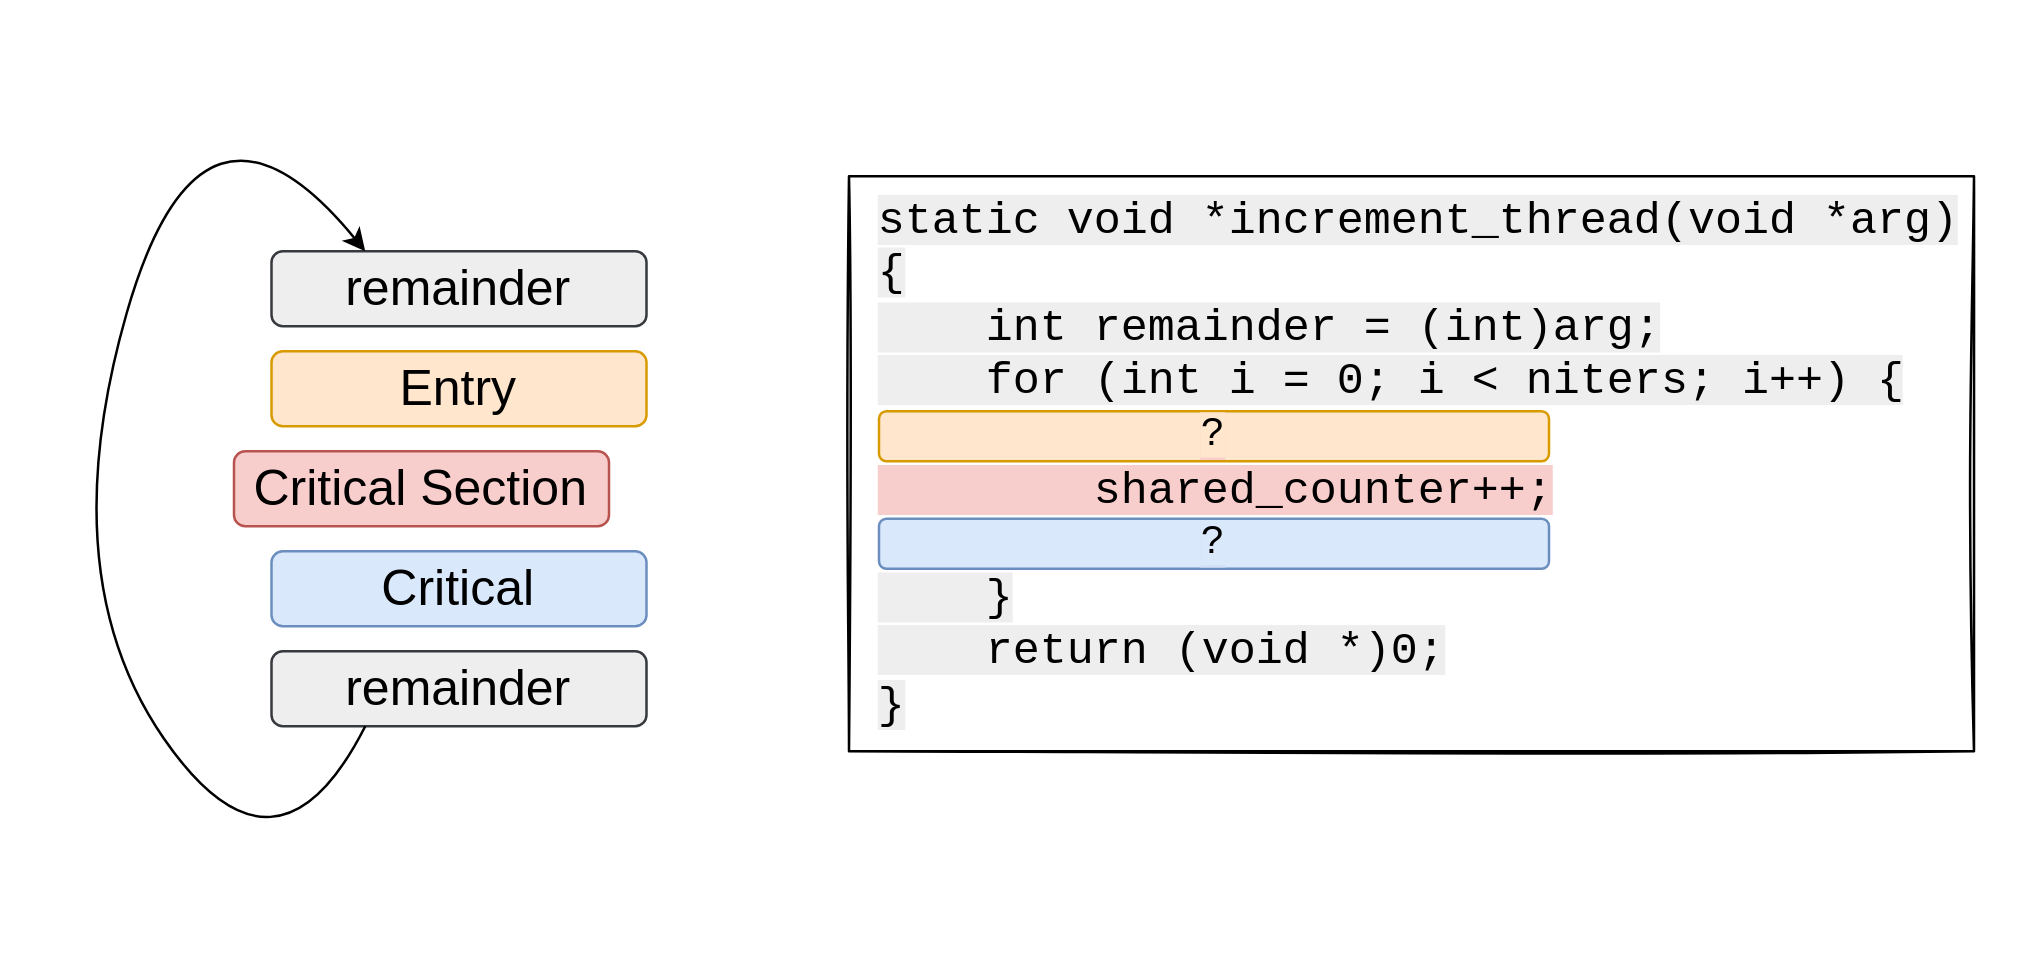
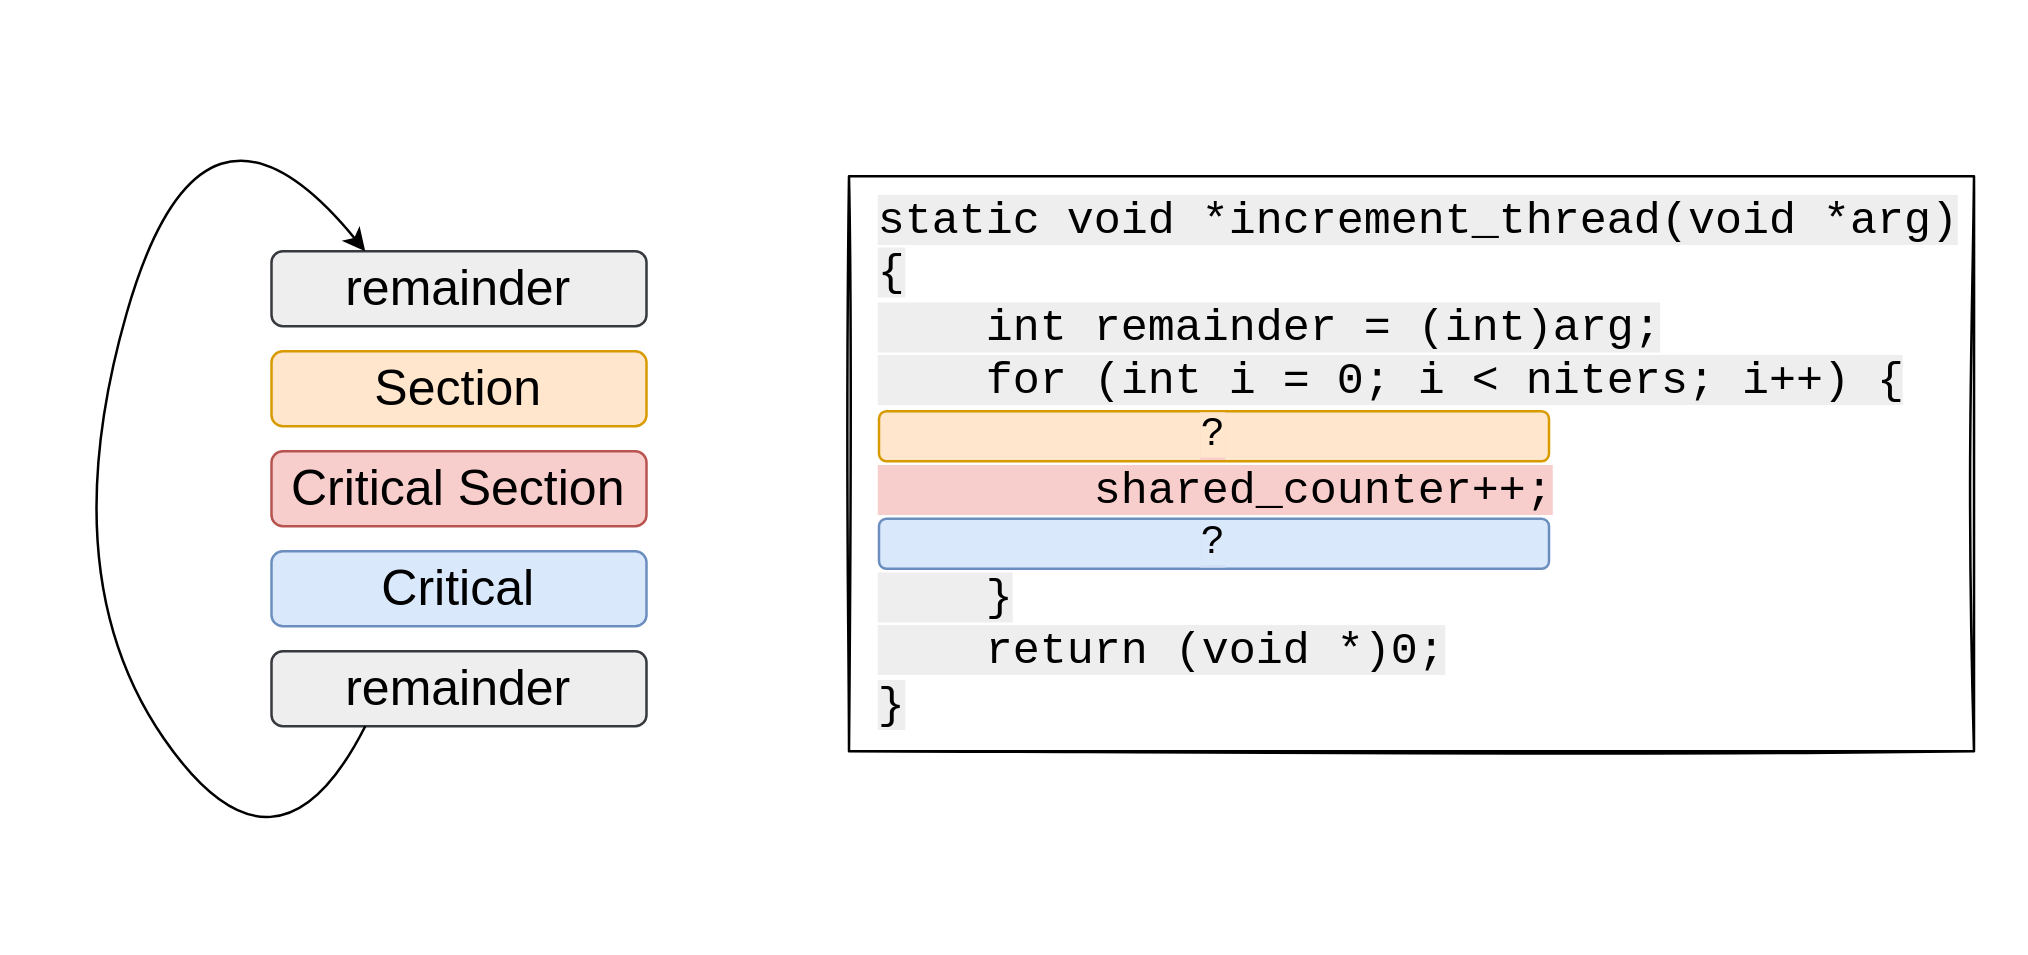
  <mxCell id="0" />
  <mxCell id="1" parent="0" />
  <mxCell id="2" value="&lt;font style=&quot;font-size: 20px;&quot;&gt;remainder&lt;/font&gt;" style="rounded=1;whiteSpace=wrap;html=1;fillColor=#eeeeee;strokeColor=#36393d;fontSize=18;" vertex="1" parent="1"><mxGeometry x="108" y="100" width="150" height="30" as="geometry" /></mxCell>
- <mxCell id="3" value="&lt;font style=&quot;font-size: 20px;&quot;&gt;Entry&lt;/font&gt;" style="rounded=1;whiteSpace=wrap;html=1;fillColor=#ffe6cc;strokeColor=#d79b00;fontSize=18;glass=0;" vertex="1" parent="1"><mxGeometry x="108" y="140" width="150" height="30" as="geometry" /></mxCell>
- <mxCell id="4" value="&lt;font style=&quot;font-size: 20px;&quot;&gt;Critical Section&lt;/font&gt;" style="rounded=1;whiteSpace=wrap;html=1;fillColor=#f8cecc;strokeColor=#b85450;fontSize=18;glass=0;" vertex="1" parent="1"><mxGeometry x="93" y="180" width="150" height="30" as="geometry" /></mxCell>
+ <mxCell id="3" value="&lt;font style=&quot;font-size: 20px;&quot;&gt;Section&lt;/font&gt;" style="rounded=1;whiteSpace=wrap;html=1;fillColor=#ffe6cc;strokeColor=#d79b00;fontSize=18;glass=0;" vertex="1" parent="1"><mxGeometry x="108" y="140" width="150" height="30" as="geometry" /></mxCell>
+ <mxCell id="4" value="&lt;font style=&quot;font-size: 20px;&quot;&gt;Critical Section&lt;/font&gt;" style="rounded=1;whiteSpace=wrap;html=1;fillColor=#f8cecc;strokeColor=#b85450;fontSize=18;glass=0;" vertex="1" parent="1"><mxGeometry x="108" y="180" width="150" height="30" as="geometry" /></mxCell>
  <mxCell id="5" value="&lt;font style=&quot;font-size: 20px;&quot;&gt;Critical&lt;/font&gt;" style="rounded=1;whiteSpace=wrap;html=1;fillColor=#dae8fc;strokeColor=#6c8ebf;fontSize=18;glass=0;" vertex="1" parent="1"><mxGeometry x="108" y="220" width="150" height="30" as="geometry" /></mxCell>
  <mxCell id="6" value="&lt;font style=&quot;font-size: 20px;&quot;&gt;remainder&lt;/font&gt;" style="rounded=1;whiteSpace=wrap;html=1;fillColor=#eeeeee;strokeColor=#36393d;fontSize=18;" vertex="1" parent="1"><mxGeometry x="108" y="260" width="150" height="30" as="geometry" /></mxCell>
  <mxCell id="7" value="" style="curved=1;endArrow=classic;html=1;rounded=0;fontSize=20;exitX=0.25;exitY=1;exitDx=0;exitDy=0;entryX=0.25;entryY=0;entryDx=0;entryDy=0;" edge="1" parent="1" source="6" target="2"><mxGeometry width="50" height="50" relative="1" as="geometry"><mxPoint x="380" y="390" as="sourcePoint" /><mxPoint x="430" y="340" as="targetPoint" /><Array as="points"><mxPoint x="110" y="360" /><mxPoint x="20" y="230" /><mxPoint x="80" y="20" /></Array></mxGeometry></mxCell>
  <mxCell id="8" value="&lt;font style=&quot;font-size: 18px;&quot;&gt;&lt;span style=&quot;background-color: rgb(238, 238, 238);&quot;&gt;&lt;span style=&quot;color: rgb(0, 0, 0); font-family: &amp;quot;Courier New&amp;quot;; font-style: normal; font-variant-ligatures: normal; font-variant-caps: normal; font-weight: 400; letter-spacing: normal; orphans: 2; text-indent: 0px; text-transform: none; widows: 2; word-spacing: 0px; -webkit-text-stroke-width: 0px; text-decoration-thickness: initial; text-decoration-style: initial; text-decoration-color: initial; float: none; display: inline !important;&quot;&gt;static void *increment_thread(void *arg)&lt;/span&gt;&lt;br style=&quot;border-color: var(--border-color); color: rgb(0, 0, 0); font-family: &amp;quot;Courier New&amp;quot;; font-style: normal; font-variant-ligatures: normal; font-variant-caps: normal; font-weight: 400; letter-spacing: normal; orphans: 2; text-indent: 0px; text-transform: none; widows: 2; word-spacing: 0px; -webkit-text-stroke-width: 0px; text-decoration-thickness: initial; text-decoration-style: initial; text-decoration-color: initial;&quot;&gt;&lt;span style=&quot;color: rgb(0, 0, 0); font-family: &amp;quot;Courier New&amp;quot;; font-style: normal; font-variant-ligatures: normal; font-variant-caps: normal; font-weight: 400; letter-spacing: normal; orphans: 2; text-indent: 0px; text-transform: none; widows: 2; word-spacing: 0px; -webkit-text-stroke-width: 0px; text-decoration-thickness: initial; text-decoration-style: initial; text-decoration-color: initial; float: none; display: inline !important;&quot;&gt;{&lt;/span&gt;&lt;br style=&quot;border-color: var(--border-color); color: rgb(0, 0, 0); font-family: &amp;quot;Courier New&amp;quot;; font-style: normal; font-variant-ligatures: normal; font-variant-caps: normal; font-weight: 400; letter-spacing: normal; orphans: 2; text-indent: 0px; text-transform: none; widows: 2; word-spacing: 0px; -webkit-text-stroke-width: 0px; text-decoration-thickness: initial; text-decoration-style: initial; text-decoration-color: initial;&quot;&gt;&lt;span style=&quot;color: rgb(0, 0, 0); font-family: &amp;quot;Courier New&amp;quot;; font-style: normal; font-variant-ligatures: normal; font-variant-caps: normal; font-weight: 400; letter-spacing: normal; orphans: 2; text-indent: 0px; text-transform: none; widows: 2; word-spacing: 0px; -webkit-text-stroke-width: 0px; text-decoration-thickness: initial; text-decoration-style: initial; text-decoration-color: initial; float: none; display: inline !important;&quot;&gt;&amp;nbsp; &amp;nbsp; int remainder = (int)arg;&lt;/span&gt;&lt;br style=&quot;border-color: var(--border-color); color: rgb(0, 0, 0); font-family: &amp;quot;Courier New&amp;quot;; font-style: normal; font-variant-ligatures: normal; font-variant-caps: normal; font-weight: 400; letter-spacing: normal; orphans: 2; text-indent: 0px; text-transform: none; widows: 2; word-spacing: 0px; -webkit-text-stroke-width: 0px; text-decoration-thickness: initial; text-decoration-style: initial; text-decoration-color: initial;&quot;&gt;&lt;span style=&quot;color: rgb(0, 0, 0); font-family: &amp;quot;Courier New&amp;quot;; font-style: normal; font-variant-ligatures: normal; font-variant-caps: normal; font-weight: 400; letter-spacing: normal; orphans: 2; text-indent: 0px; text-transform: none; widows: 2; word-spacing: 0px; -webkit-text-stroke-width: 0px; text-decoration-thickness: initial; text-decoration-style: initial; text-decoration-color: initial; float: none; display: inline !important;&quot;&gt;&amp;nbsp; &amp;nbsp; for (int i = 0; i &amp;lt; niters; i++) {&lt;/span&gt;&lt;/span&gt;&lt;br style=&quot;border-color: var(--border-color); color: rgb(0, 0, 0); font-family: &amp;quot;Courier New&amp;quot;; font-style: normal; font-variant-ligatures: normal; font-variant-caps: normal; font-weight: 400; letter-spacing: normal; orphans: 2; text-indent: 0px; text-transform: none; widows: 2; word-spacing: 0px; -webkit-text-stroke-width: 0px; text-decoration-thickness: initial; text-decoration-style: initial; text-decoration-color: initial;&quot;&gt;&lt;br style=&quot;border-color: var(--border-color); color: rgb(0, 0, 0); font-family: &amp;quot;Courier New&amp;quot;; font-style: normal; font-variant-ligatures: normal; font-variant-caps: normal; font-weight: 400; letter-spacing: normal; orphans: 2; text-indent: 0px; text-transform: none; widows: 2; word-spacing: 0px; -webkit-text-stroke-width: 0px; text-decoration-thickness: initial; text-decoration-style: initial; text-decoration-color: initial;&quot;&gt;&lt;span style=&quot;background-color: rgb(248, 206, 204);&quot;&gt;&lt;span style=&quot;color: rgb(0, 0, 0); font-family: &amp;quot;Courier New&amp;quot;; font-style: normal; font-variant-ligatures: normal; font-variant-caps: normal; font-weight: 400; letter-spacing: normal; orphans: 2; text-indent: 0px; text-transform: none; widows: 2; word-spacing: 0px; -webkit-text-stroke-width: 0px; text-decoration-thickness: initial; text-decoration-style: initial; text-decoration-color: initial; float: none; display: inline !important;&quot;&gt;&amp;nbsp; &amp;nbsp; &amp;nbsp; &amp;nbsp; shared_counter++;&lt;/span&gt;&lt;br style=&quot;border-color: var(--border-color); color: rgb(0, 0, 0); font-family: &amp;quot;Courier New&amp;quot;; font-style: normal; font-variant-ligatures: normal; font-variant-caps: normal; font-weight: 400; letter-spacing: normal; orphans: 2; text-indent: 0px; text-transform: none; widows: 2; word-spacing: 0px; -webkit-text-stroke-width: 0px; text-decoration-thickness: initial; text-decoration-style: initial; text-decoration-color: initial;&quot;&gt;&lt;/span&gt;&lt;br style=&quot;border-color: var(--border-color); color: rgb(0, 0, 0); font-family: &amp;quot;Courier New&amp;quot;; font-style: normal; font-variant-ligatures: normal; font-variant-caps: normal; font-weight: 400; letter-spacing: normal; orphans: 2; text-indent: 0px; text-transform: none; widows: 2; word-spacing: 0px; -webkit-text-stroke-width: 0px; text-decoration-thickness: initial; text-decoration-style: initial; text-decoration-color: initial;&quot;&gt;&lt;span style=&quot;background-color: rgb(238, 238, 238);&quot;&gt;&lt;span style=&quot;color: rgb(0, 0, 0); font-family: &amp;quot;Courier New&amp;quot;; font-style: normal; font-variant-ligatures: normal; font-variant-caps: normal; font-weight: 400; letter-spacing: normal; orphans: 2; text-indent: 0px; text-transform: none; widows: 2; word-spacing: 0px; -webkit-text-stroke-width: 0px; text-decoration-thickness: initial; text-decoration-style: initial; text-decoration-color: initial; float: none; display: inline !important;&quot;&gt;&amp;nbsp; &amp;nbsp; }&lt;/span&gt;&lt;br style=&quot;border-color: var(--border-color); color: rgb(0, 0, 0); font-family: &amp;quot;Courier New&amp;quot;; font-style: normal; font-variant-ligatures: normal; font-variant-caps: normal; font-weight: 400; letter-spacing: normal; orphans: 2; text-indent: 0px; text-transform: none; widows: 2; word-spacing: 0px; -webkit-text-stroke-width: 0px; text-decoration-thickness: initial; text-decoration-style: initial; text-decoration-color: initial;&quot;&gt;&lt;span style=&quot;color: rgb(0, 0, 0); font-family: &amp;quot;Courier New&amp;quot;; font-style: normal; font-variant-ligatures: normal; font-variant-caps: normal; font-weight: 400; letter-spacing: normal; orphans: 2; text-indent: 0px; text-transform: none; widows: 2; word-spacing: 0px; -webkit-text-stroke-width: 0px; text-decoration-thickness: initial; text-decoration-style: initial; text-decoration-color: initial; float: none; display: inline !important;&quot;&gt;&amp;nbsp; &amp;nbsp; return (void *)0;&lt;/span&gt;&lt;br style=&quot;border-color: var(--border-color); color: rgb(0, 0, 0); font-family: &amp;quot;Courier New&amp;quot;; font-style: normal; font-variant-ligatures: normal; font-variant-caps: normal; font-weight: 400; letter-spacing: normal; orphans: 2; text-indent: 0px; text-transform: none; widows: 2; word-spacing: 0px; -webkit-text-stroke-width: 0px; text-decoration-thickness: initial; text-decoration-style: initial; text-decoration-color: initial;&quot;&gt;&lt;span style=&quot;color: rgb(0, 0, 0); font-family: &amp;quot;Courier New&amp;quot;; font-style: normal; font-variant-ligatures: normal; font-variant-caps: normal; font-weight: 400; letter-spacing: normal; orphans: 2; text-indent: 0px; text-transform: none; widows: 2; word-spacing: 0px; -webkit-text-stroke-width: 0px; text-decoration-thickness: initial; text-decoration-style: initial; text-decoration-color: initial; float: none; display: inline !important;&quot;&gt;}&lt;/span&gt;&lt;/span&gt;&lt;/font&gt;" style="rounded=0;whiteSpace=wrap;html=1;glass=0;labelBackgroundColor=#FFFFFF;labelBorderColor=none;sketch=1;fontFamily=Courier New;fontSize=16;gradientColor=none;align=left;spacingLeft=10;" vertex="1" parent="1"><mxGeometry x="339" y="70" width="450" height="230" as="geometry" /></mxCell>
  <mxCell id="9" value="&lt;span style=&quot;background-color: rgb(255, 230, 204);&quot;&gt;?&lt;/span&gt;" style="rounded=1;whiteSpace=wrap;html=1;glass=0;labelBackgroundColor=#F8CECC;labelBorderColor=none;fontFamily=Courier New;fontSize=16;fillColor=#ffe6cc;strokeColor=#d79b00;" vertex="1" parent="1"><mxGeometry x="351" y="164" width="268" height="20" as="geometry" /></mxCell>
  <mxCell id="10" value="&lt;span style=&quot;background-color: rgb(218, 232, 252);&quot;&gt;?&lt;/span&gt;" style="rounded=1;whiteSpace=wrap;html=1;glass=0;labelBackgroundColor=#D4E1F5;labelBorderColor=none;fontFamily=Courier New;fontSize=16;fillColor=#dae8fc;strokeColor=#6c8ebf;" vertex="1" parent="1"><mxGeometry x="351" y="207" width="268" height="20" as="geometry" /></mxCell>
